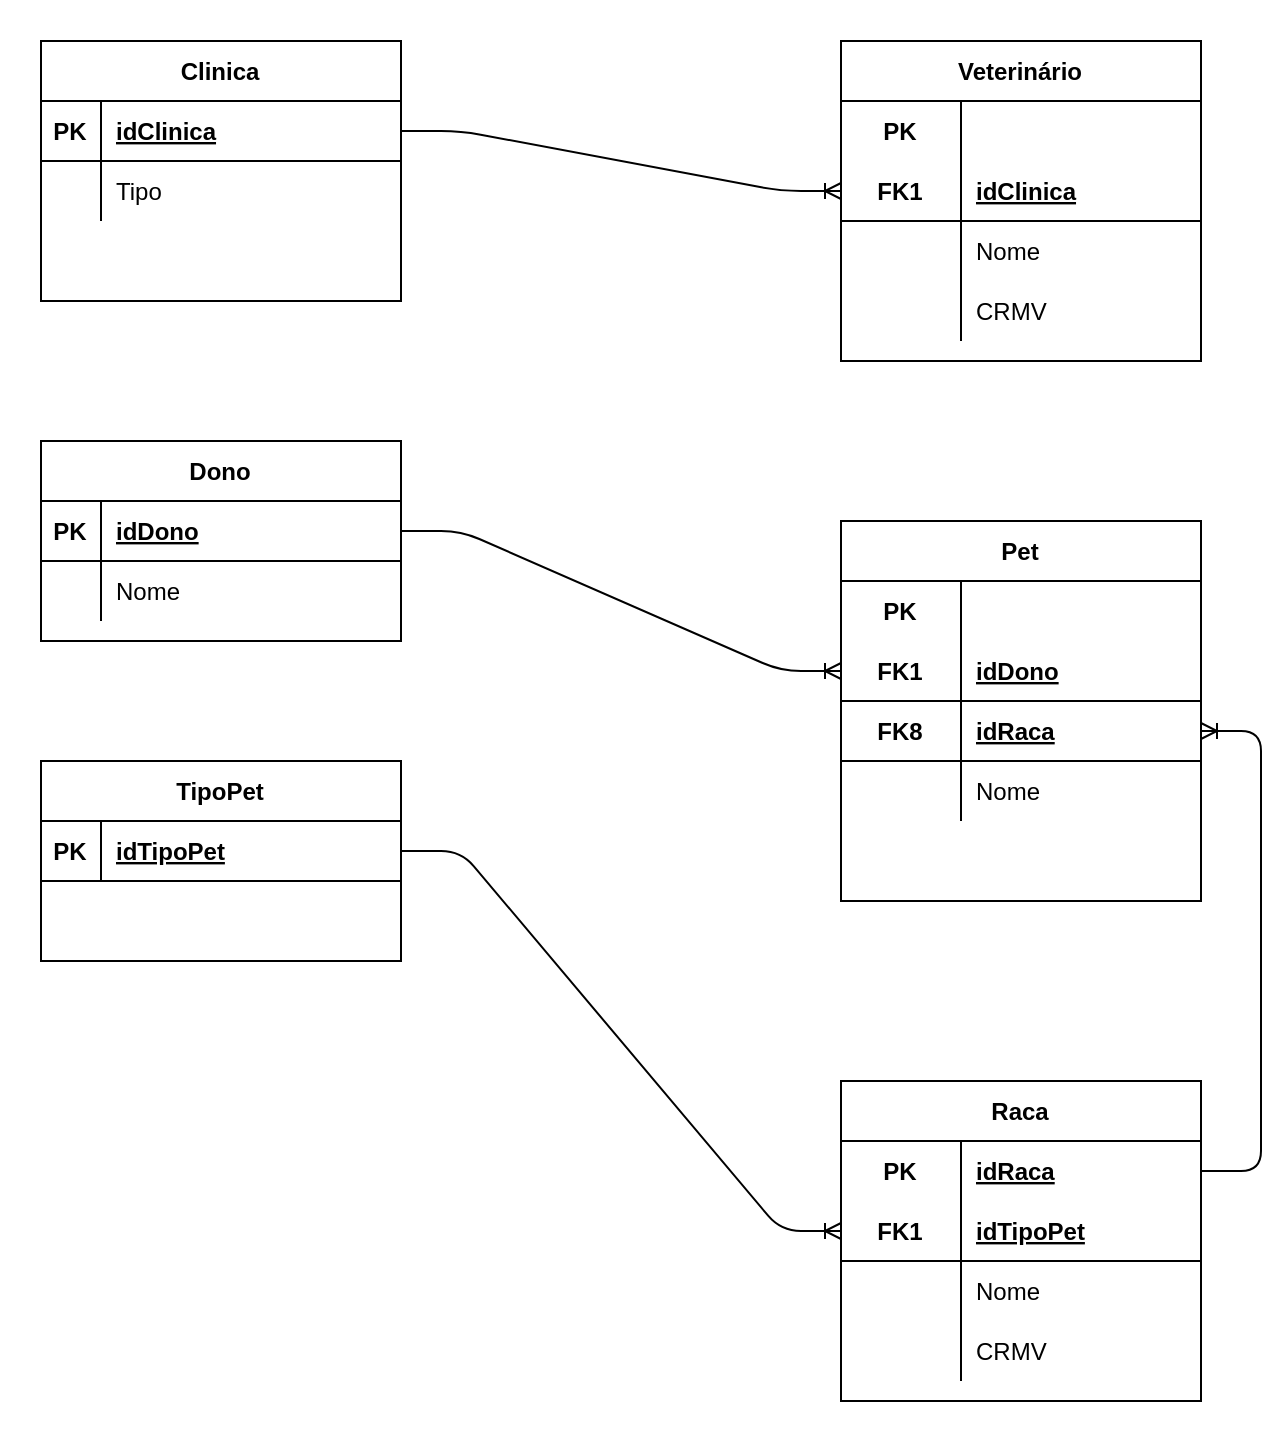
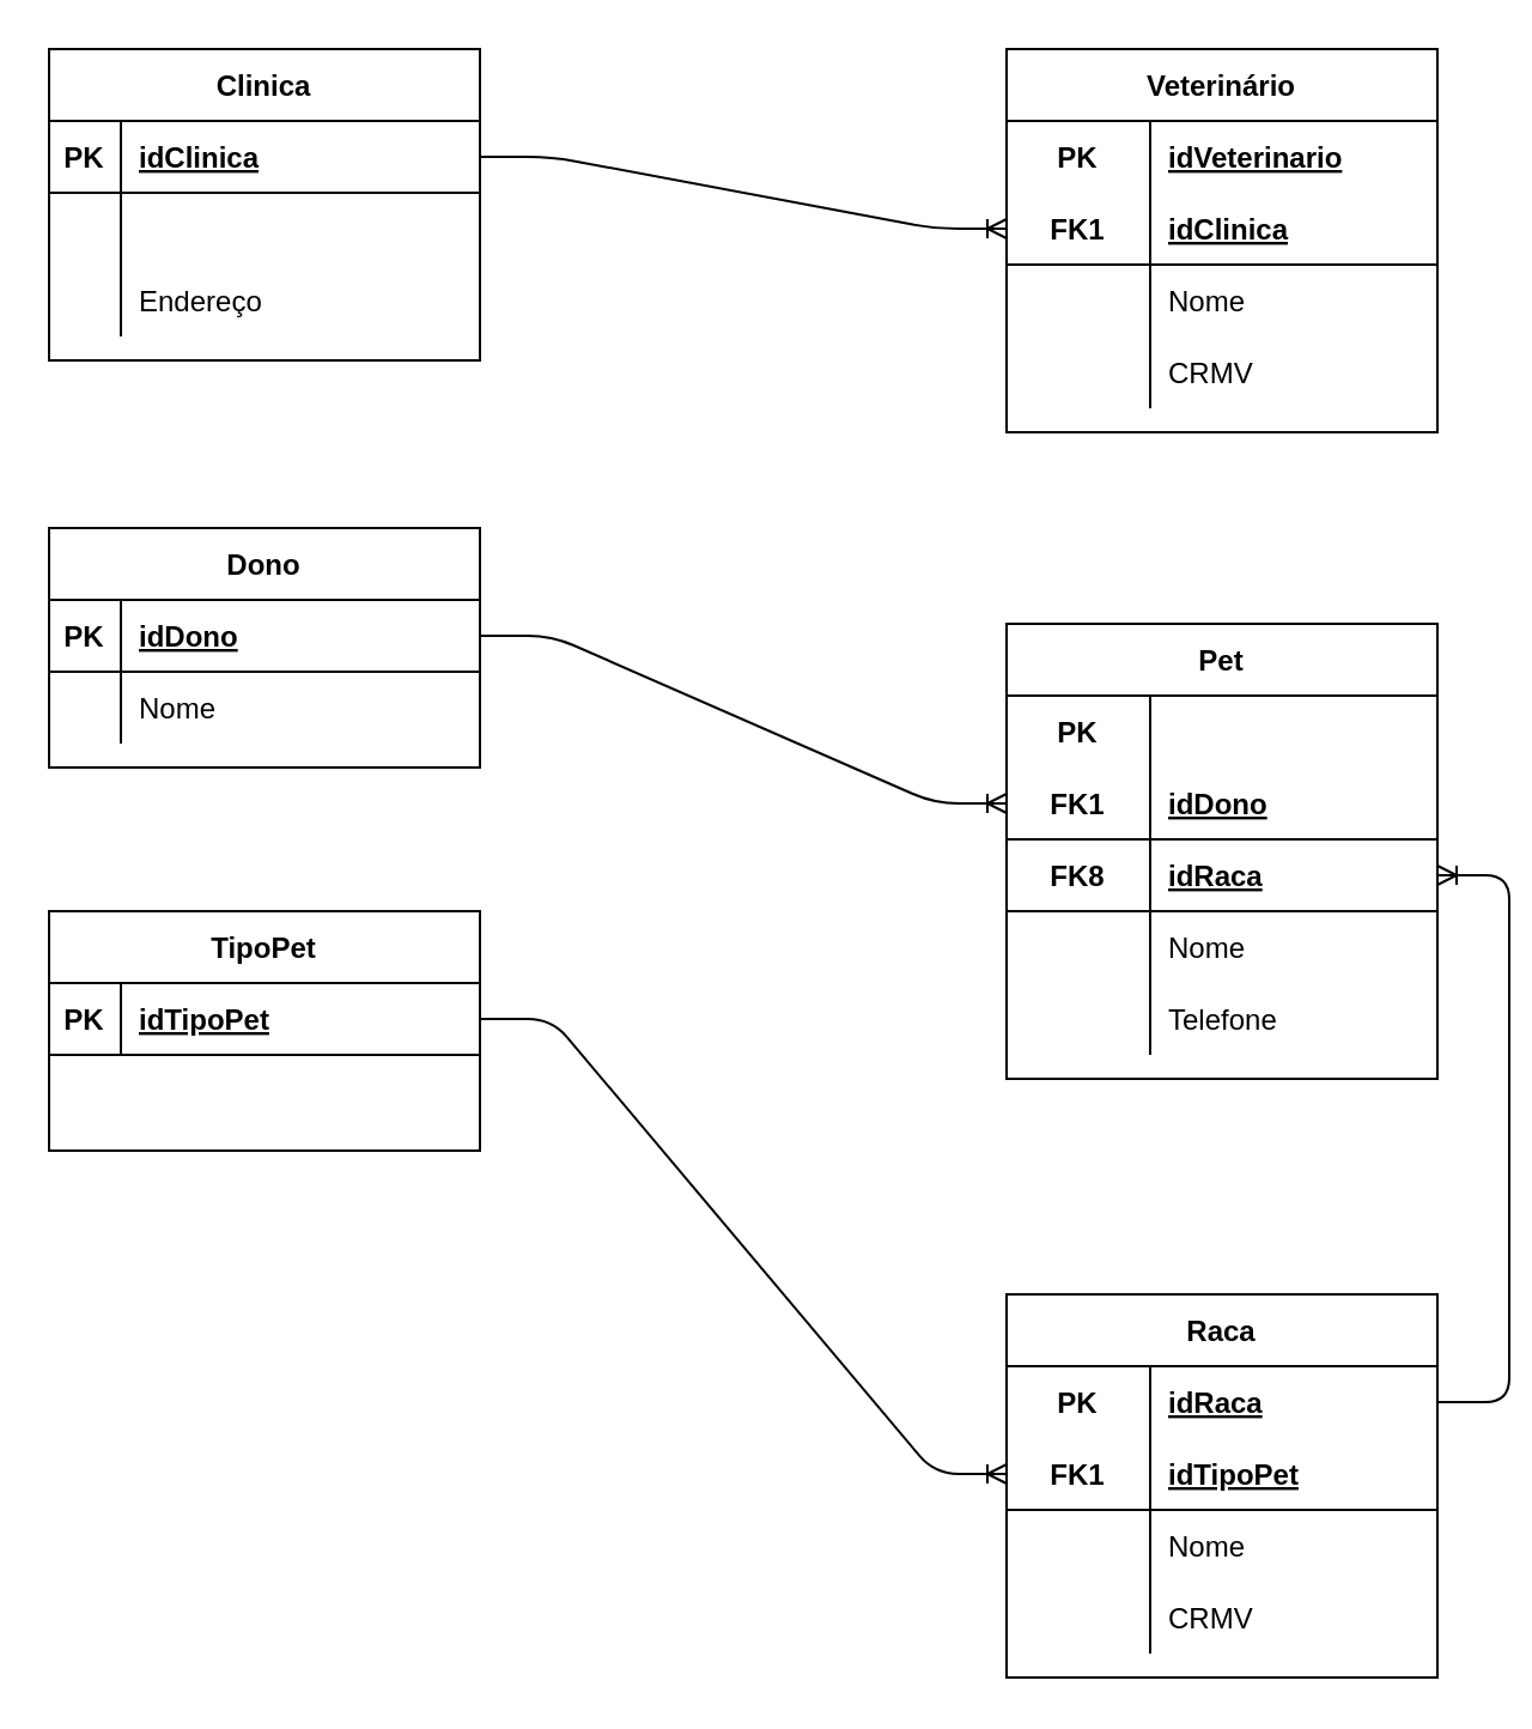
  <mxCell id="0" />
  <mxCell id="1" parent="0" />
  <mxCell id="2" value="Clinica" style="shape=table;startSize=30;container=1;collapsible=1;childLayout=tableLayout;fixedRows=1;rowLines=0;fontStyle=1;align=center;resizeLast=1;" vertex="1" parent="1"><mxGeometry x="20" y="20" width="180" height="130" as="geometry" /></mxCell>
  <mxCell id="3" value="" style="shape=partialRectangle;collapsible=0;dropTarget=0;pointerEvents=0;fillColor=none;top=0;left=0;bottom=1;right=0;points=[[0,0.5],[1,0.5]];portConstraint=eastwest;" vertex="1" parent="2"><mxGeometry y="30" width="180" height="30" as="geometry" /></mxCell>
  <mxCell id="4" value="PK" style="shape=partialRectangle;connectable=0;fillColor=none;top=0;left=0;bottom=0;right=0;fontStyle=1;overflow=hidden;" vertex="1" parent="3"><mxGeometry width="30" height="30" as="geometry" /></mxCell>
  <mxCell id="5" value="idClinica" style="shape=partialRectangle;connectable=0;fillColor=none;top=0;left=0;bottom=0;right=0;align=left;spacingLeft=6;fontStyle=5;overflow=hidden;" vertex="1" parent="3"><mxGeometry x="30" width="150" height="30" as="geometry" /></mxCell>
  <mxCell id="6" value="" style="shape=partialRectangle;collapsible=0;dropTarget=0;pointerEvents=0;fillColor=none;top=0;left=0;bottom=0;right=0;points=[[0,0.5],[1,0.5]];portConstraint=eastwest;" vertex="1" parent="2"><mxGeometry y="60" width="180" height="30" as="geometry" /></mxCell>
  <mxCell id="7" value="" style="shape=partialRectangle;connectable=0;fillColor=none;top=0;left=0;bottom=0;right=0;editable=1;overflow=hidden;" vertex="1" parent="6"><mxGeometry width="30" height="30" as="geometry" /></mxCell>
- <mxCell id="8" value="Tipo" style="shape=partialRectangle;connectable=0;fillColor=none;top=0;left=0;bottom=0;right=0;align=left;spacingLeft=6;overflow=hidden;" vertex="1" parent="6"><mxGeometry x="30" width="150" height="30" as="geometry" /></mxCell>
  <mxCell id="9" value="" style="shape=partialRectangle;collapsible=0;dropTarget=0;pointerEvents=0;fillColor=none;top=0;left=0;bottom=0;right=0;points=[[0,0.5],[1,0.5]];portConstraint=eastwest;" vertex="1" parent="2"><mxGeometry y="90" width="180" height="30" as="geometry" /></mxCell>
  <mxCell id="10" value="" style="shape=partialRectangle;connectable=0;fillColor=none;top=0;left=0;bottom=0;right=0;editable=1;overflow=hidden;" vertex="1" parent="9"><mxGeometry width="30" height="30" as="geometry" /></mxCell>
+ <mxCell id="11" value="Endereço" style="shape=partialRectangle;connectable=0;fillColor=none;top=0;left=0;bottom=0;right=0;align=left;spacingLeft=6;overflow=hidden;" vertex="1" parent="9"><mxGeometry x="30" width="150" height="30" as="geometry" /></mxCell>
  <mxCell id="12" value="TipoPet" style="shape=table;startSize=30;container=1;collapsible=1;childLayout=tableLayout;fixedRows=1;rowLines=0;fontStyle=1;align=center;resizeLast=1;" vertex="1" parent="1"><mxGeometry x="20" y="380" width="180" height="100" as="geometry" /></mxCell>
  <mxCell id="13" value="" style="shape=partialRectangle;collapsible=0;dropTarget=0;pointerEvents=0;fillColor=none;top=0;left=0;bottom=1;right=0;points=[[0,0.5],[1,0.5]];portConstraint=eastwest;" vertex="1" parent="12"><mxGeometry y="30" width="180" height="30" as="geometry" /></mxCell>
  <mxCell id="14" value="PK" style="shape=partialRectangle;connectable=0;fillColor=none;top=0;left=0;bottom=0;right=0;fontStyle=1;overflow=hidden;" vertex="1" parent="13"><mxGeometry width="30" height="30" as="geometry" /></mxCell>
  <mxCell id="15" value="idTipoPet" style="shape=partialRectangle;connectable=0;fillColor=none;top=0;left=0;bottom=0;right=0;align=left;spacingLeft=6;fontStyle=5;overflow=hidden;" vertex="1" parent="13"><mxGeometry x="30" width="150" height="30" as="geometry" /></mxCell>
  <mxCell id="16" value="" style="shape=partialRectangle;collapsible=0;dropTarget=0;pointerEvents=0;fillColor=none;top=0;left=0;bottom=0;right=0;points=[[0,0.5],[1,0.5]];portConstraint=eastwest;" vertex="1" parent="12"><mxGeometry y="60" width="180" height="30" as="geometry" /></mxCell>
  <mxCell id="17" value="" style="shape=partialRectangle;connectable=0;fillColor=none;top=0;left=0;bottom=0;right=0;editable=1;overflow=hidden;" vertex="1" parent="16"><mxGeometry width="30" height="30" as="geometry" /></mxCell>
  <mxCell id="18" value="Dono" style="shape=table;startSize=30;container=1;collapsible=1;childLayout=tableLayout;fixedRows=1;rowLines=0;fontStyle=1;align=center;resizeLast=1;" vertex="1" parent="1"><mxGeometry x="20" y="220" width="180" height="100" as="geometry" /></mxCell>
  <mxCell id="19" value="" style="shape=partialRectangle;collapsible=0;dropTarget=0;pointerEvents=0;fillColor=none;top=0;left=0;bottom=1;right=0;points=[[0,0.5],[1,0.5]];portConstraint=eastwest;" vertex="1" parent="18"><mxGeometry y="30" width="180" height="30" as="geometry" /></mxCell>
  <mxCell id="20" value="PK" style="shape=partialRectangle;connectable=0;fillColor=none;top=0;left=0;bottom=0;right=0;fontStyle=1;overflow=hidden;" vertex="1" parent="19"><mxGeometry width="30" height="30" as="geometry" /></mxCell>
  <mxCell id="21" value="idDono" style="shape=partialRectangle;connectable=0;fillColor=none;top=0;left=0;bottom=0;right=0;align=left;spacingLeft=6;fontStyle=5;overflow=hidden;" vertex="1" parent="19"><mxGeometry x="30" width="150" height="30" as="geometry" /></mxCell>
  <mxCell id="22" value="" style="shape=partialRectangle;collapsible=0;dropTarget=0;pointerEvents=0;fillColor=none;top=0;left=0;bottom=0;right=0;points=[[0,0.5],[1,0.5]];portConstraint=eastwest;" vertex="1" parent="18"><mxGeometry y="60" width="180" height="30" as="geometry" /></mxCell>
  <mxCell id="23" value="" style="shape=partialRectangle;connectable=0;fillColor=none;top=0;left=0;bottom=0;right=0;editable=1;overflow=hidden;" vertex="1" parent="22"><mxGeometry width="30" height="30" as="geometry" /></mxCell>
  <mxCell id="24" value="Nome" style="shape=partialRectangle;connectable=0;fillColor=none;top=0;left=0;bottom=0;right=0;align=left;spacingLeft=6;overflow=hidden;" vertex="1" parent="22"><mxGeometry x="30" width="150" height="30" as="geometry" /></mxCell>
  <mxCell id="25" value="Veterinário" style="shape=table;startSize=30;container=1;collapsible=1;childLayout=tableLayout;fixedRows=1;rowLines=0;fontStyle=1;align=center;resizeLast=1;" vertex="1" parent="1"><mxGeometry x="420" y="20" width="180" height="160" as="geometry" /></mxCell>
  <mxCell id="26" value="" style="shape=partialRectangle;collapsible=0;dropTarget=0;pointerEvents=0;fillColor=none;top=0;left=0;bottom=0;right=0;points=[[0,0.5],[1,0.5]];portConstraint=eastwest;" vertex="1" parent="25"><mxGeometry y="30" width="180" height="30" as="geometry" /></mxCell>
  <mxCell id="27" value="PK" style="shape=partialRectangle;connectable=0;fillColor=none;top=0;left=0;bottom=0;right=0;fontStyle=1;overflow=hidden;" vertex="1" parent="26"><mxGeometry width="60" height="30" as="geometry" /></mxCell>
+ <mxCell id="28" value="idVeterinario" style="shape=partialRectangle;connectable=0;fillColor=none;top=0;left=0;bottom=0;right=0;align=left;spacingLeft=6;fontStyle=5;overflow=hidden;" vertex="1" parent="26"><mxGeometry x="60" width="120" height="30" as="geometry" /></mxCell>
  <mxCell id="29" value="" style="shape=partialRectangle;collapsible=0;dropTarget=0;pointerEvents=0;fillColor=none;top=0;left=0;bottom=1;right=0;points=[[0,0.5],[1,0.5]];portConstraint=eastwest;" vertex="1" parent="25"><mxGeometry y="60" width="180" height="30" as="geometry" /></mxCell>
  <mxCell id="30" value="FK1" style="shape=partialRectangle;connectable=0;fillColor=none;top=0;left=0;bottom=0;right=0;fontStyle=1;overflow=hidden;" vertex="1" parent="29"><mxGeometry width="60" height="30" as="geometry" /></mxCell>
  <mxCell id="31" value="idClinica" style="shape=partialRectangle;connectable=0;fillColor=none;top=0;left=0;bottom=0;right=0;align=left;spacingLeft=6;fontStyle=5;overflow=hidden;" vertex="1" parent="29"><mxGeometry x="60" width="120" height="30" as="geometry" /></mxCell>
  <mxCell id="32" value="" style="shape=partialRectangle;collapsible=0;dropTarget=0;pointerEvents=0;fillColor=none;top=0;left=0;bottom=0;right=0;points=[[0,0.5],[1,0.5]];portConstraint=eastwest;" vertex="1" parent="25"><mxGeometry y="90" width="180" height="30" as="geometry" /></mxCell>
  <mxCell id="33" value="" style="shape=partialRectangle;connectable=0;fillColor=none;top=0;left=0;bottom=0;right=0;editable=1;overflow=hidden;" vertex="1" parent="32"><mxGeometry width="60" height="30" as="geometry" /></mxCell>
  <mxCell id="34" value="Nome" style="shape=partialRectangle;connectable=0;fillColor=none;top=0;left=0;bottom=0;right=0;align=left;spacingLeft=6;overflow=hidden;" vertex="1" parent="32"><mxGeometry x="60" width="120" height="30" as="geometry" /></mxCell>
  <mxCell id="35" value="" style="shape=partialRectangle;collapsible=0;dropTarget=0;pointerEvents=0;fillColor=none;top=0;left=0;bottom=0;right=0;points=[[0,0.5],[1,0.5]];portConstraint=eastwest;" vertex="1" parent="25"><mxGeometry y="120" width="180" height="30" as="geometry" /></mxCell>
  <mxCell id="36" value="" style="shape=partialRectangle;connectable=0;fillColor=none;top=0;left=0;bottom=0;right=0;editable=1;overflow=hidden;" vertex="1" parent="35"><mxGeometry width="60" height="30" as="geometry" /></mxCell>
  <mxCell id="37" value="CRMV" style="shape=partialRectangle;connectable=0;fillColor=none;top=0;left=0;bottom=0;right=0;align=left;spacingLeft=6;overflow=hidden;" vertex="1" parent="35"><mxGeometry x="60" width="120" height="30" as="geometry" /></mxCell>
  <mxCell id="38" value="" style="edgeStyle=entityRelationEdgeStyle;fontSize=12;html=1;endArrow=ERoneToMany;exitX=1;exitY=0.5;exitDx=0;exitDy=0;entryX=0;entryY=0.5;entryDx=0;entryDy=0;" edge="1" parent="1" source="3" target="29"><mxGeometry width="100" height="100" relative="1" as="geometry"><mxPoint x="330" y="260" as="sourcePoint" /><mxPoint x="430" y="160" as="targetPoint" /></mxGeometry></mxCell>
  <mxCell id="39" value="Pet" style="shape=table;startSize=30;container=1;collapsible=1;childLayout=tableLayout;fixedRows=1;rowLines=0;fontStyle=1;align=center;resizeLast=1;" vertex="1" parent="1"><mxGeometry x="420" y="260" width="180" height="190" as="geometry" /></mxCell>
  <mxCell id="40" value="" style="shape=partialRectangle;collapsible=0;dropTarget=0;pointerEvents=0;fillColor=none;top=0;left=0;bottom=0;right=0;points=[[0,0.5],[1,0.5]];portConstraint=eastwest;" vertex="1" parent="39"><mxGeometry y="30" width="180" height="30" as="geometry" /></mxCell>
  <mxCell id="41" value="PK" style="shape=partialRectangle;connectable=0;fillColor=none;top=0;left=0;bottom=0;right=0;fontStyle=1;overflow=hidden;" vertex="1" parent="40"><mxGeometry width="60" height="30" as="geometry" /></mxCell>
  <mxCell id="42" value="" style="shape=partialRectangle;collapsible=0;dropTarget=0;pointerEvents=0;fillColor=none;top=0;left=0;bottom=1;right=0;points=[[0,0.5],[1,0.5]];portConstraint=eastwest;" vertex="1" parent="39"><mxGeometry y="60" width="180" height="30" as="geometry" /></mxCell>
  <mxCell id="43" value="FK1" style="shape=partialRectangle;connectable=0;fillColor=none;top=0;left=0;bottom=0;right=0;fontStyle=1;overflow=hidden;" vertex="1" parent="42"><mxGeometry width="60" height="30" as="geometry" /></mxCell>
  <mxCell id="44" value="idDono" style="shape=partialRectangle;connectable=0;fillColor=none;top=0;left=0;bottom=0;right=0;align=left;spacingLeft=6;fontStyle=5;overflow=hidden;" vertex="1" parent="42"><mxGeometry x="60" width="120" height="30" as="geometry" /></mxCell>
  <mxCell id="45" value="" style="shape=partialRectangle;collapsible=0;dropTarget=0;pointerEvents=0;fillColor=none;top=0;left=0;bottom=1;right=0;points=[[0,0.5],[1,0.5]];portConstraint=eastwest;" vertex="1" parent="39"><mxGeometry y="90" width="180" height="30" as="geometry" /></mxCell>
  <mxCell id="46" value="FK8" style="shape=partialRectangle;connectable=0;fillColor=none;top=0;left=0;bottom=0;right=0;fontStyle=1;overflow=hidden;" vertex="1" parent="45"><mxGeometry width="60" height="30" as="geometry" /></mxCell>
  <mxCell id="47" value="idRaca" style="shape=partialRectangle;connectable=0;fillColor=none;top=0;left=0;bottom=0;right=0;align=left;spacingLeft=6;fontStyle=5;overflow=hidden;" vertex="1" parent="45"><mxGeometry x="60" width="120" height="30" as="geometry" /></mxCell>
  <mxCell id="48" value="" style="shape=partialRectangle;collapsible=0;dropTarget=0;pointerEvents=0;fillColor=none;top=0;left=0;bottom=0;right=0;points=[[0,0.5],[1,0.5]];portConstraint=eastwest;" vertex="1" parent="39"><mxGeometry y="120" width="180" height="30" as="geometry" /></mxCell>
  <mxCell id="49" value="" style="shape=partialRectangle;connectable=0;fillColor=none;top=0;left=0;bottom=0;right=0;editable=1;overflow=hidden;" vertex="1" parent="48"><mxGeometry width="60" height="30" as="geometry" /></mxCell>
  <mxCell id="50" value="Nome" style="shape=partialRectangle;connectable=0;fillColor=none;top=0;left=0;bottom=0;right=0;align=left;spacingLeft=6;overflow=hidden;" vertex="1" parent="48"><mxGeometry x="60" width="120" height="30" as="geometry" /></mxCell>
  <mxCell id="51" value="" style="shape=partialRectangle;collapsible=0;dropTarget=0;pointerEvents=0;fillColor=none;top=0;left=0;bottom=0;right=0;points=[[0,0.5],[1,0.5]];portConstraint=eastwest;" vertex="1" parent="39"><mxGeometry y="150" width="180" height="30" as="geometry" /></mxCell>
  <mxCell id="52" value="" style="shape=partialRectangle;connectable=0;fillColor=none;top=0;left=0;bottom=0;right=0;editable=1;overflow=hidden;" vertex="1" parent="51"><mxGeometry width="60" height="30" as="geometry" /></mxCell>
+ <mxCell id="53" value="Telefone" style="shape=partialRectangle;connectable=0;fillColor=none;top=0;left=0;bottom=0;right=0;align=left;spacingLeft=6;overflow=hidden;" vertex="1" parent="51"><mxGeometry x="60" width="120" height="30" as="geometry" /></mxCell>
  <mxCell id="54" value="" style="edgeStyle=entityRelationEdgeStyle;fontSize=12;html=1;endArrow=ERoneToMany;exitX=1;exitY=0.5;exitDx=0;exitDy=0;entryX=0;entryY=0.5;entryDx=0;entryDy=0;" edge="1" parent="1" source="19" target="42"><mxGeometry width="100" height="100" relative="1" as="geometry"><mxPoint x="330" y="260" as="sourcePoint" /><mxPoint x="430" y="160" as="targetPoint" /></mxGeometry></mxCell>
  <mxCell id="55" value="" style="edgeStyle=entityRelationEdgeStyle;fontSize=12;html=1;endArrow=ERoneToMany;exitX=1;exitY=0.5;exitDx=0;exitDy=0;entryX=1;entryY=0.5;entryDx=0;entryDy=0;" edge="1" parent="1" source="57" target="45"><mxGeometry width="100" height="100" relative="1" as="geometry"><mxPoint x="330" y="260" as="sourcePoint" /><mxPoint x="430" y="160" as="targetPoint" /></mxGeometry></mxCell>
  <mxCell id="56" value="Raca" style="shape=table;startSize=30;container=1;collapsible=1;childLayout=tableLayout;fixedRows=1;rowLines=0;fontStyle=1;align=center;resizeLast=1;" vertex="1" parent="1"><mxGeometry x="420" y="540" width="180" height="160" as="geometry" /></mxCell>
  <mxCell id="57" value="" style="shape=partialRectangle;collapsible=0;dropTarget=0;pointerEvents=0;fillColor=none;top=0;left=0;bottom=0;right=0;points=[[0,0.5],[1,0.5]];portConstraint=eastwest;" vertex="1" parent="56"><mxGeometry y="30" width="180" height="30" as="geometry" /></mxCell>
  <mxCell id="58" value="PK" style="shape=partialRectangle;connectable=0;fillColor=none;top=0;left=0;bottom=0;right=0;fontStyle=1;overflow=hidden;" vertex="1" parent="57"><mxGeometry width="60" height="30" as="geometry" /></mxCell>
  <mxCell id="59" value="idRaca" style="shape=partialRectangle;connectable=0;fillColor=none;top=0;left=0;bottom=0;right=0;align=left;spacingLeft=6;fontStyle=5;overflow=hidden;" vertex="1" parent="57"><mxGeometry x="60" width="120" height="30" as="geometry" /></mxCell>
  <mxCell id="60" value="" style="shape=partialRectangle;collapsible=0;dropTarget=0;pointerEvents=0;fillColor=none;top=0;left=0;bottom=1;right=0;points=[[0,0.5],[1,0.5]];portConstraint=eastwest;" vertex="1" parent="56"><mxGeometry y="60" width="180" height="30" as="geometry" /></mxCell>
  <mxCell id="61" value="FK1" style="shape=partialRectangle;connectable=0;fillColor=none;top=0;left=0;bottom=0;right=0;fontStyle=1;overflow=hidden;" vertex="1" parent="60"><mxGeometry width="60" height="30" as="geometry" /></mxCell>
  <mxCell id="62" value="idTipoPet" style="shape=partialRectangle;connectable=0;fillColor=none;top=0;left=0;bottom=0;right=0;align=left;spacingLeft=6;fontStyle=5;overflow=hidden;" vertex="1" parent="60"><mxGeometry x="60" width="120" height="30" as="geometry" /></mxCell>
  <mxCell id="63" value="" style="shape=partialRectangle;collapsible=0;dropTarget=0;pointerEvents=0;fillColor=none;top=0;left=0;bottom=0;right=0;points=[[0,0.5],[1,0.5]];portConstraint=eastwest;" vertex="1" parent="56"><mxGeometry y="90" width="180" height="30" as="geometry" /></mxCell>
  <mxCell id="64" value="" style="shape=partialRectangle;connectable=0;fillColor=none;top=0;left=0;bottom=0;right=0;editable=1;overflow=hidden;" vertex="1" parent="63"><mxGeometry width="60" height="30" as="geometry" /></mxCell>
  <mxCell id="65" value="Nome" style="shape=partialRectangle;connectable=0;fillColor=none;top=0;left=0;bottom=0;right=0;align=left;spacingLeft=6;overflow=hidden;" vertex="1" parent="63"><mxGeometry x="60" width="120" height="30" as="geometry" /></mxCell>
  <mxCell id="66" value="" style="shape=partialRectangle;collapsible=0;dropTarget=0;pointerEvents=0;fillColor=none;top=0;left=0;bottom=0;right=0;points=[[0,0.5],[1,0.5]];portConstraint=eastwest;" vertex="1" parent="56"><mxGeometry y="120" width="180" height="30" as="geometry" /></mxCell>
  <mxCell id="67" value="" style="shape=partialRectangle;connectable=0;fillColor=none;top=0;left=0;bottom=0;right=0;editable=1;overflow=hidden;" vertex="1" parent="66"><mxGeometry width="60" height="30" as="geometry" /></mxCell>
  <mxCell id="68" value="CRMV" style="shape=partialRectangle;connectable=0;fillColor=none;top=0;left=0;bottom=0;right=0;align=left;spacingLeft=6;overflow=hidden;" vertex="1" parent="66"><mxGeometry x="60" width="120" height="30" as="geometry" /></mxCell>
  <mxCell id="69" value="" style="edgeStyle=entityRelationEdgeStyle;fontSize=12;html=1;endArrow=ERoneToMany;exitX=1;exitY=0.5;exitDx=0;exitDy=0;entryX=0;entryY=0.5;entryDx=0;entryDy=0;" edge="1" parent="1" source="13" target="60"><mxGeometry width="100" height="100" relative="1" as="geometry"><mxPoint x="330" y="520" as="sourcePoint" /><mxPoint x="430" y="420" as="targetPoint" /></mxGeometry></mxCell>
